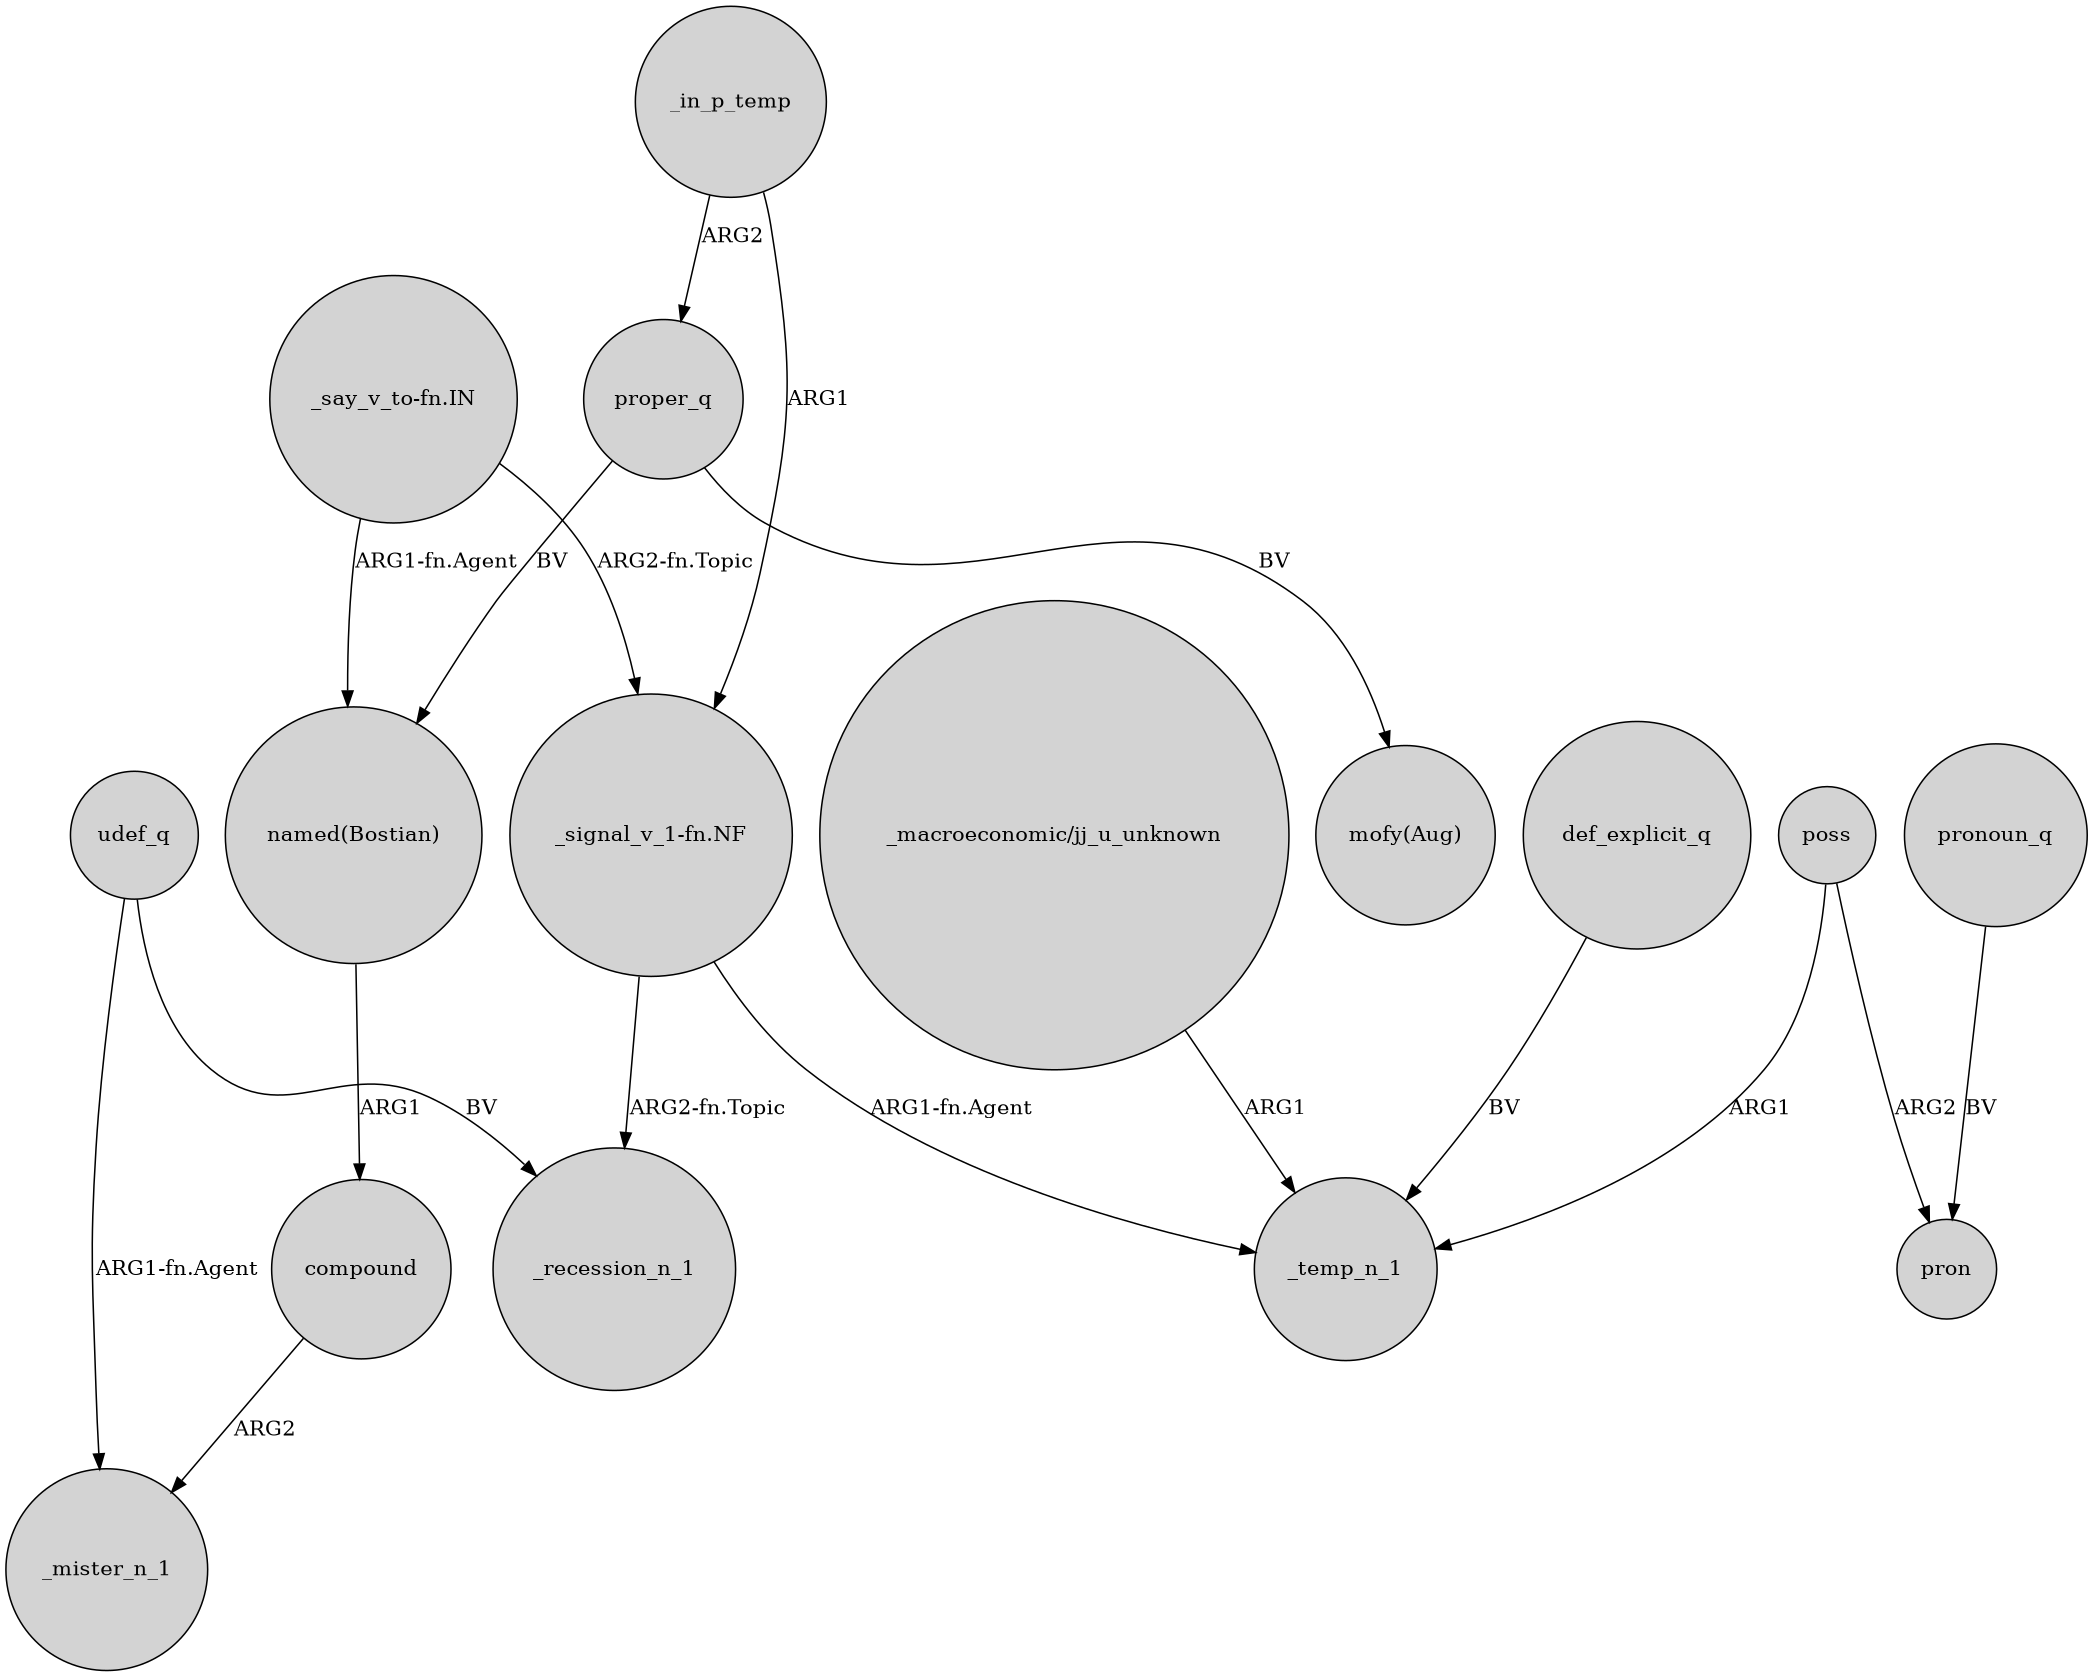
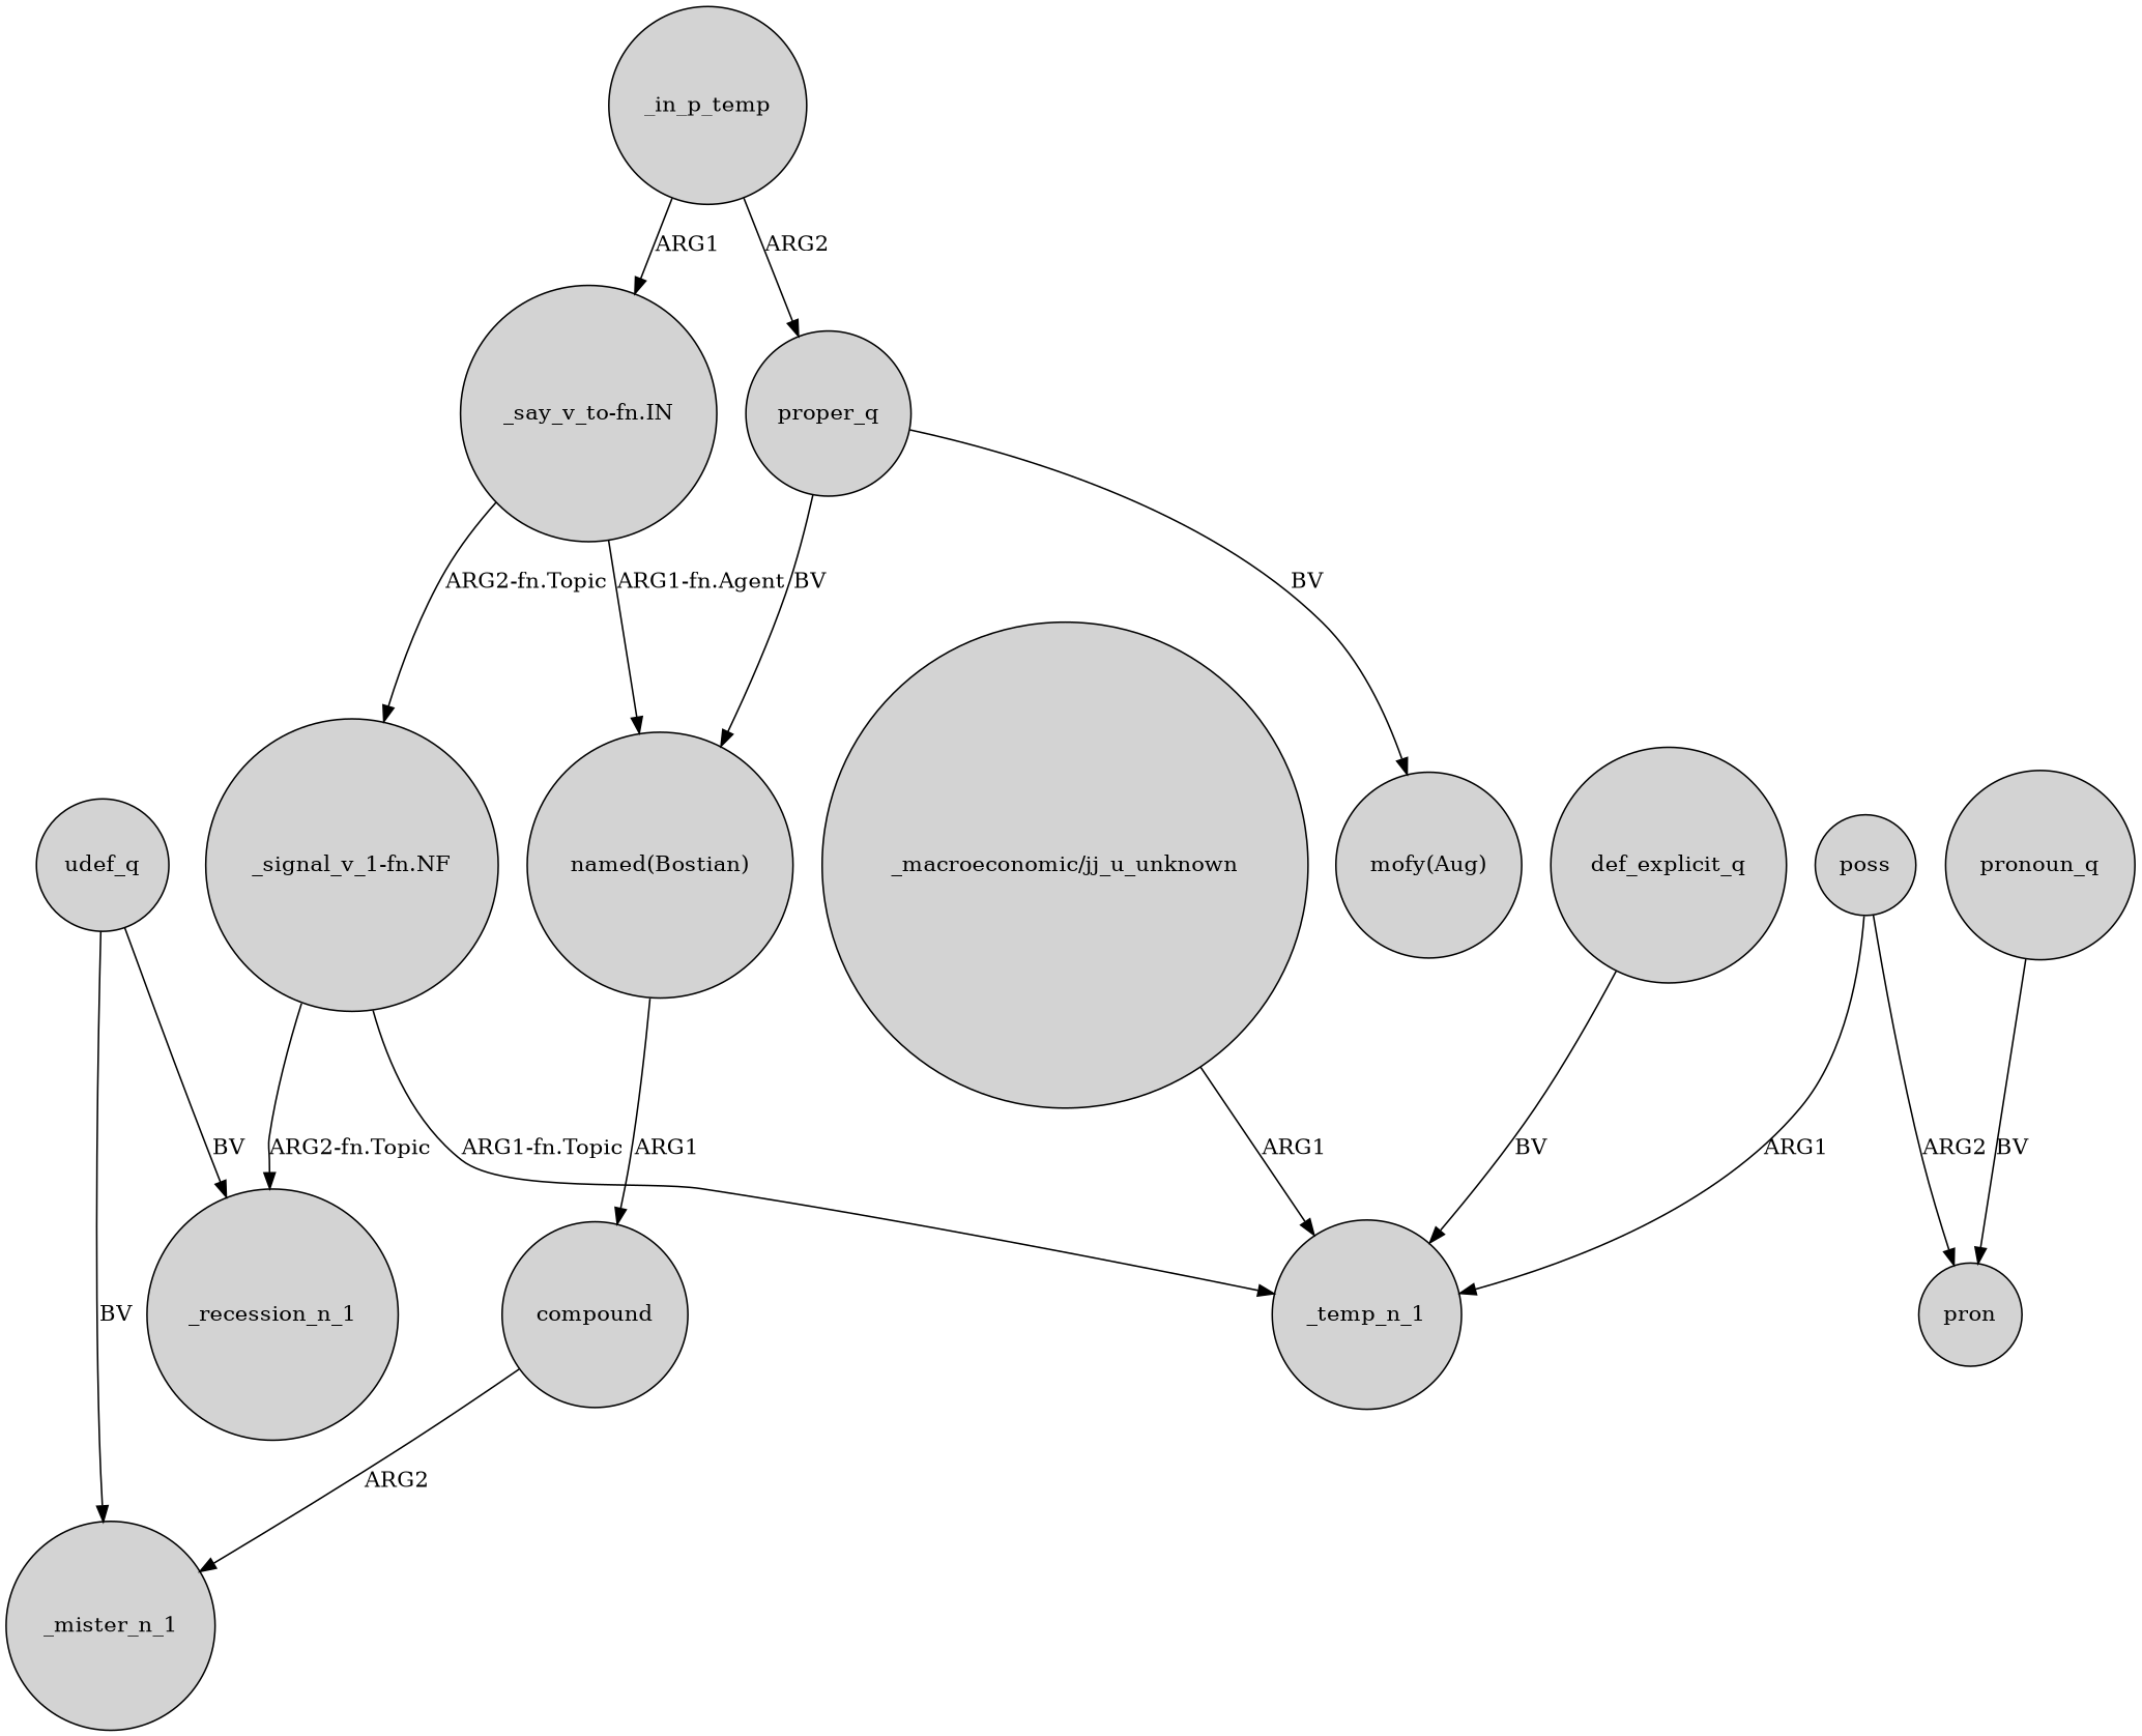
  digraph {
    node [shape=circle style=filled]
    n1 [label=_temp_n_1]
    "_macroeconomic/jj_u_unknown"
    udef_q
    _mister_n_1
    _recession_n_1
    "_signal_v_1-fn.NF"
    _in_p_temp
    "_say_v_to-fn.IN"
    proper_q
    "named(Bostian)"
    "mofy(Aug)"
    compound
    poss
    pron
    pronoun_q
    def_explicit_q
    "_macroeconomic/jj_u_unknown" -> n1 [label=ARG1]
-   udef_q -> _mister_n_1 [label="ARG1-fn.Agent"]
+   udef_q -> _mister_n_1 [label=BV]
    udef_q -> _recession_n_1 [label=BV]
-   "_signal_v_1-fn.NF" -> n1 [label="ARG1-fn.Agent"]
+   "_signal_v_1-fn.NF" -> n1 [label="ARG1-fn.Topic"]
    "_signal_v_1-fn.NF" -> _recession_n_1 [label="ARG2-fn.Topic"]
-   _in_p_temp -> "_signal_v_1-fn.NF" [label=ARG1]
+   _in_p_temp -> "_say_v_to-fn.IN" [label=ARG1]
    _in_p_temp -> proper_q [label=ARG2]
    "_say_v_to-fn.IN" -> "_signal_v_1-fn.NF" [label="ARG2-fn.Topic"]
    "_say_v_to-fn.IN" -> "named(Bostian)" [label="ARG1-fn.Agent"]
    proper_q -> "named(Bostian)" [label=BV]
    proper_q -> "mofy(Aug)" [label=BV]
    "named(Bostian)" -> compound [label=ARG1]
    compound -> _mister_n_1 [label=ARG2]
    poss -> n1 [label=ARG1]
    poss -> pron [label=ARG2]
    pronoun_q -> pron [label=BV]
    def_explicit_q -> n1 [label=BV]
  }
